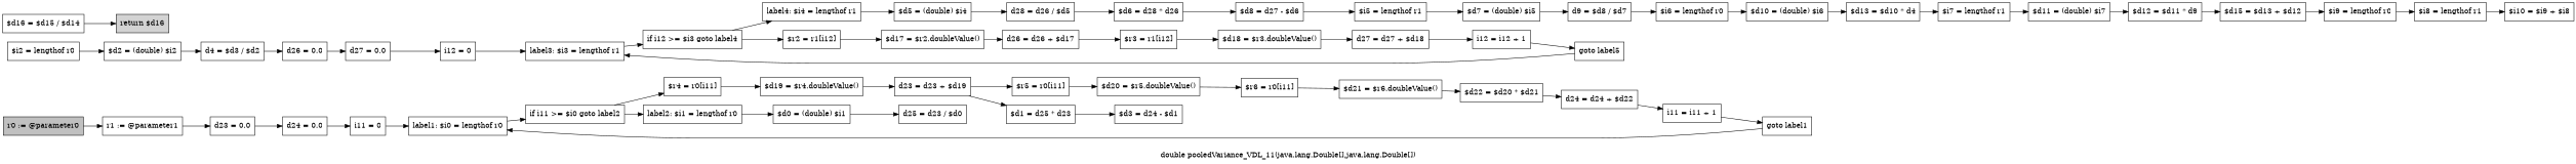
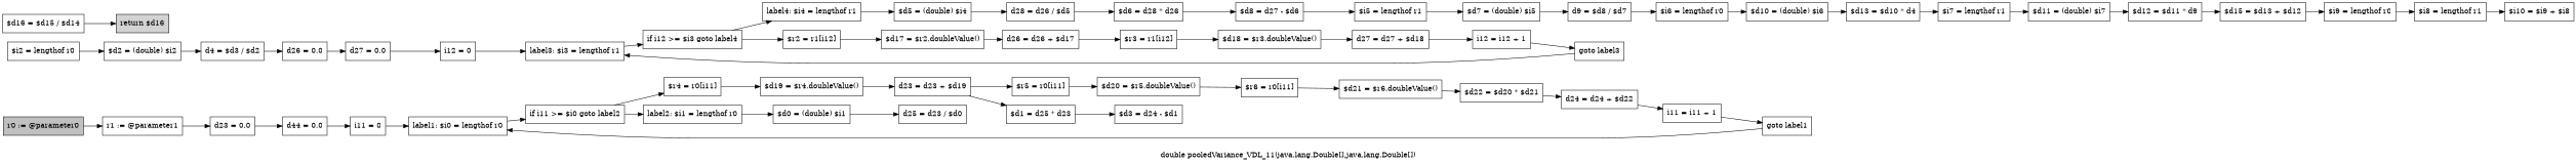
  digraph {
    label="double pooledVariance_VDL_11(java.lang.Double[],java.lang.Double[])"
    rankdir=LR
    node [shape=box]
    n1 [fillcolor=gray label="r0 := @parameter0" style=filled]
    n2 [label="r1 := @parameter1"]
    n3 [label="d23 = 0.0"]
-   n4 [label="d24 = 0.0"]
+   n4 [label="d44 = 0.0"]
    n5 [label="i11 = 0"]
    n6 [label="label1: $i0 = lengthof r0"]
    n7 [label="if i11 >= $i0 goto label2"]
    n8 [label="$r4 = r0[i11]"]
    n9 [label="label2: $i1 = lengthof r0"]
    n10 [label="$d19 = $r4.doubleValue()"]
    n11 [label="$d0 = (double) $i1"]
    n12 [label="d23 = d23 + $d19"]
    n13 [label="d25 = d23 / $d0"]
    n14 [label="$r5 = r0[i11]"]
    n15 [label="$d1 = d25 * d23"]
    n16 [label="$d20 = $r5.doubleValue()"]
    n17 [label="$r6 = r0[i11]"]
    n18 [label="$d21 = $r6.doubleValue()"]
    n19 [label="$d22 = $d20 * $d21"]
    n20 [label="d24 = d24 + $d22"]
    n21 [label="i11 = i11 + 1"]
    n22 [label="goto label1"]
    n23 [label="$d3 = d24 - $d1"]
    n24 [label="$i2 = lengthof r0"]
    n25 [label="$d2 = (double) $i2"]
    n26 [label="d4 = $d3 / $d2"]
    n27 [label="d26 = 0.0"]
    n28 [label="d27 = 0.0"]
    n29 [label="i12 = 0"]
    n30 [label="label3: $i3 = lengthof r1"]
    n31 [label="if i12 >= $i3 goto label4"]
    n32 [label="$r2 = r1[i12]"]
    n33 [label="label4: $i4 = lengthof r1"]
    n34 [label="$d17 = $r2.doubleValue()"]
    n35 [label="$d5 = (double) $i4"]
    n36 [label="d26 = d26 + $d17"]
    n37 [label="d28 = d26 / $d5"]
    n38 [label="$r3 = r1[i12]"]
    n39 [label="$d18 = $r3.doubleValue()"]
    n40 [label="d27 = d27 + $d18"]
    n41 [label="i12 = i12 + 1"]
-   n42 [label="goto label5"]
+   n42 [label="goto label3"]
    n43 [label="$d6 = d28 * d26"]
    n44 [label="$d8 = d27 - $d6"]
    n45 [label="$i5 = lengthof r1"]
    n46 [label="$d7 = (double) $i5"]
    n47 [label="d9 = $d8 / $d7"]
    n48 [label="$i6 = lengthof r0"]
    n49 [label="$d10 = (double) $i6"]
    n50 [label="$d13 = $d10 * d4"]
    n51 [label="$i7 = lengthof r1"]
    n52 [label="$d11 = (double) $i7"]
    n53 [label="$d12 = $d11 * d9"]
    n54 [label="$d15 = $d13 + $d12"]
    n55 [label="$i9 = lengthof r0"]
    n56 [label="$i8 = lengthof r1"]
    n57 [label="$i10 = $i9 + $i8"]
    n58 [label="$d16 = $d15 / $d14"]
    n59 [fillcolor=lightgray label="return $d16" style=filled]
    n1 -> n2
    n2 -> n3
    n3 -> n4
    n4 -> n5
    n5 -> n6
    n6 -> n7
    n7 -> n8
    n7 -> n9
    n8 -> n10
    n9 -> n11
    n10 -> n12
    n11 -> n13
    n12 -> n14
    n12 -> n15
    n14 -> n16
    n15 -> n23
    n16 -> n17
    n17 -> n18
    n18 -> n19
    n19 -> n20
    n20 -> n21
    n21 -> n22
    n22 -> n6
    n24 -> n25
    n25 -> n26
    n26 -> n27
    n27 -> n28
    n28 -> n29
    n29 -> n30
    n30 -> n31
    n31 -> n32
    n31 -> n33
    n32 -> n34
    n33 -> n35
    n34 -> n36
    n35 -> n37
    n36 -> n38
    n37 -> n43
    n38 -> n39
    n39 -> n40
    n40 -> n41
    n41 -> n42
    n42 -> n30
    n43 -> n44
    n44 -> n45
    n45 -> n46
    n46 -> n47
    n47 -> n48
    n48 -> n49
    n49 -> n50
    n50 -> n51
    n51 -> n52
    n52 -> n53
    n53 -> n54
    n54 -> n55
    n55 -> n56
    n56 -> n57
    n58 -> n59
  }
